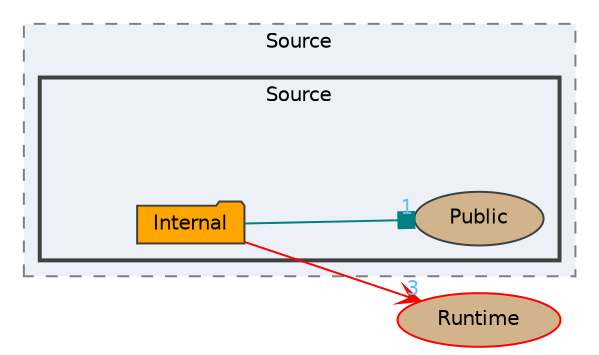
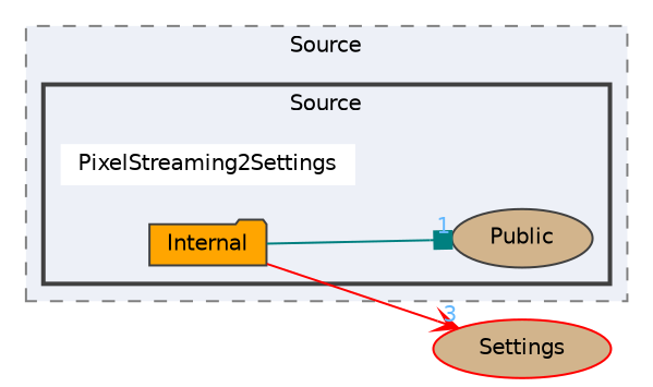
  digraph {
    compound=true
    rankdir=LR
    node [fillcolor=tan fontname=Helvetica fontsize=10 shape=ellipse style=filled color=grey25]
    edge [fontcolor=steelblue1 fontname=Helvetica fontsize=10 labeldistance=1.5 labelfontname=Helvetica labelfontsize=10]
+   n1 [fillcolor=white height=0.2 label=PixelStreaming2Settings shape=plaintext width=0.4 color=""]
    n2 [fillcolor=orange height=0.2 label=Internal shape=folder width=0.4]
    n3 [height=0.2 label=Public width=0.4]
-   n4 [color=red height=0.2 label=Runtime width=0.4]
+   n4 [color=red height=0.2 label=Settings width=0.4]
    subgraph cluster_1 {
      bgcolor="#edf0f7"
      fontname=Helvetica
      fontsize=10
      label=Source
      pencolor=grey50
      style="filled,dashed"
      subgraph cluster_2 {
        bgcolor="#edf0f7"
        fontname=Helvetica
        fontsize=10
        label=Source
        pencolor=grey25
        style="filled,bold"
+       n1
        n2
        n3
      }
    }
    n2 -> n3 [arrowhead=box color=teal headlabel=1]
    n2 -> n4 [arrowhead=vee color=red headlabel=3]
  }
